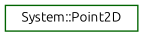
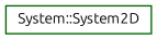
  digraph {
    rankdir=LR
    fontname=Ubuntu
-   n1 [color=darkgreen fillcolor=white fontname=Ubuntu fontsize=10 height=0.2 label="System::Point2D" shape=box style=filled width=0.4]
+   n1 [color=darkgreen fillcolor=white fontname=Ubuntu fontsize=10 height=0.2 label="System::System2D" shape=box style=filled width=0.4]
  }
